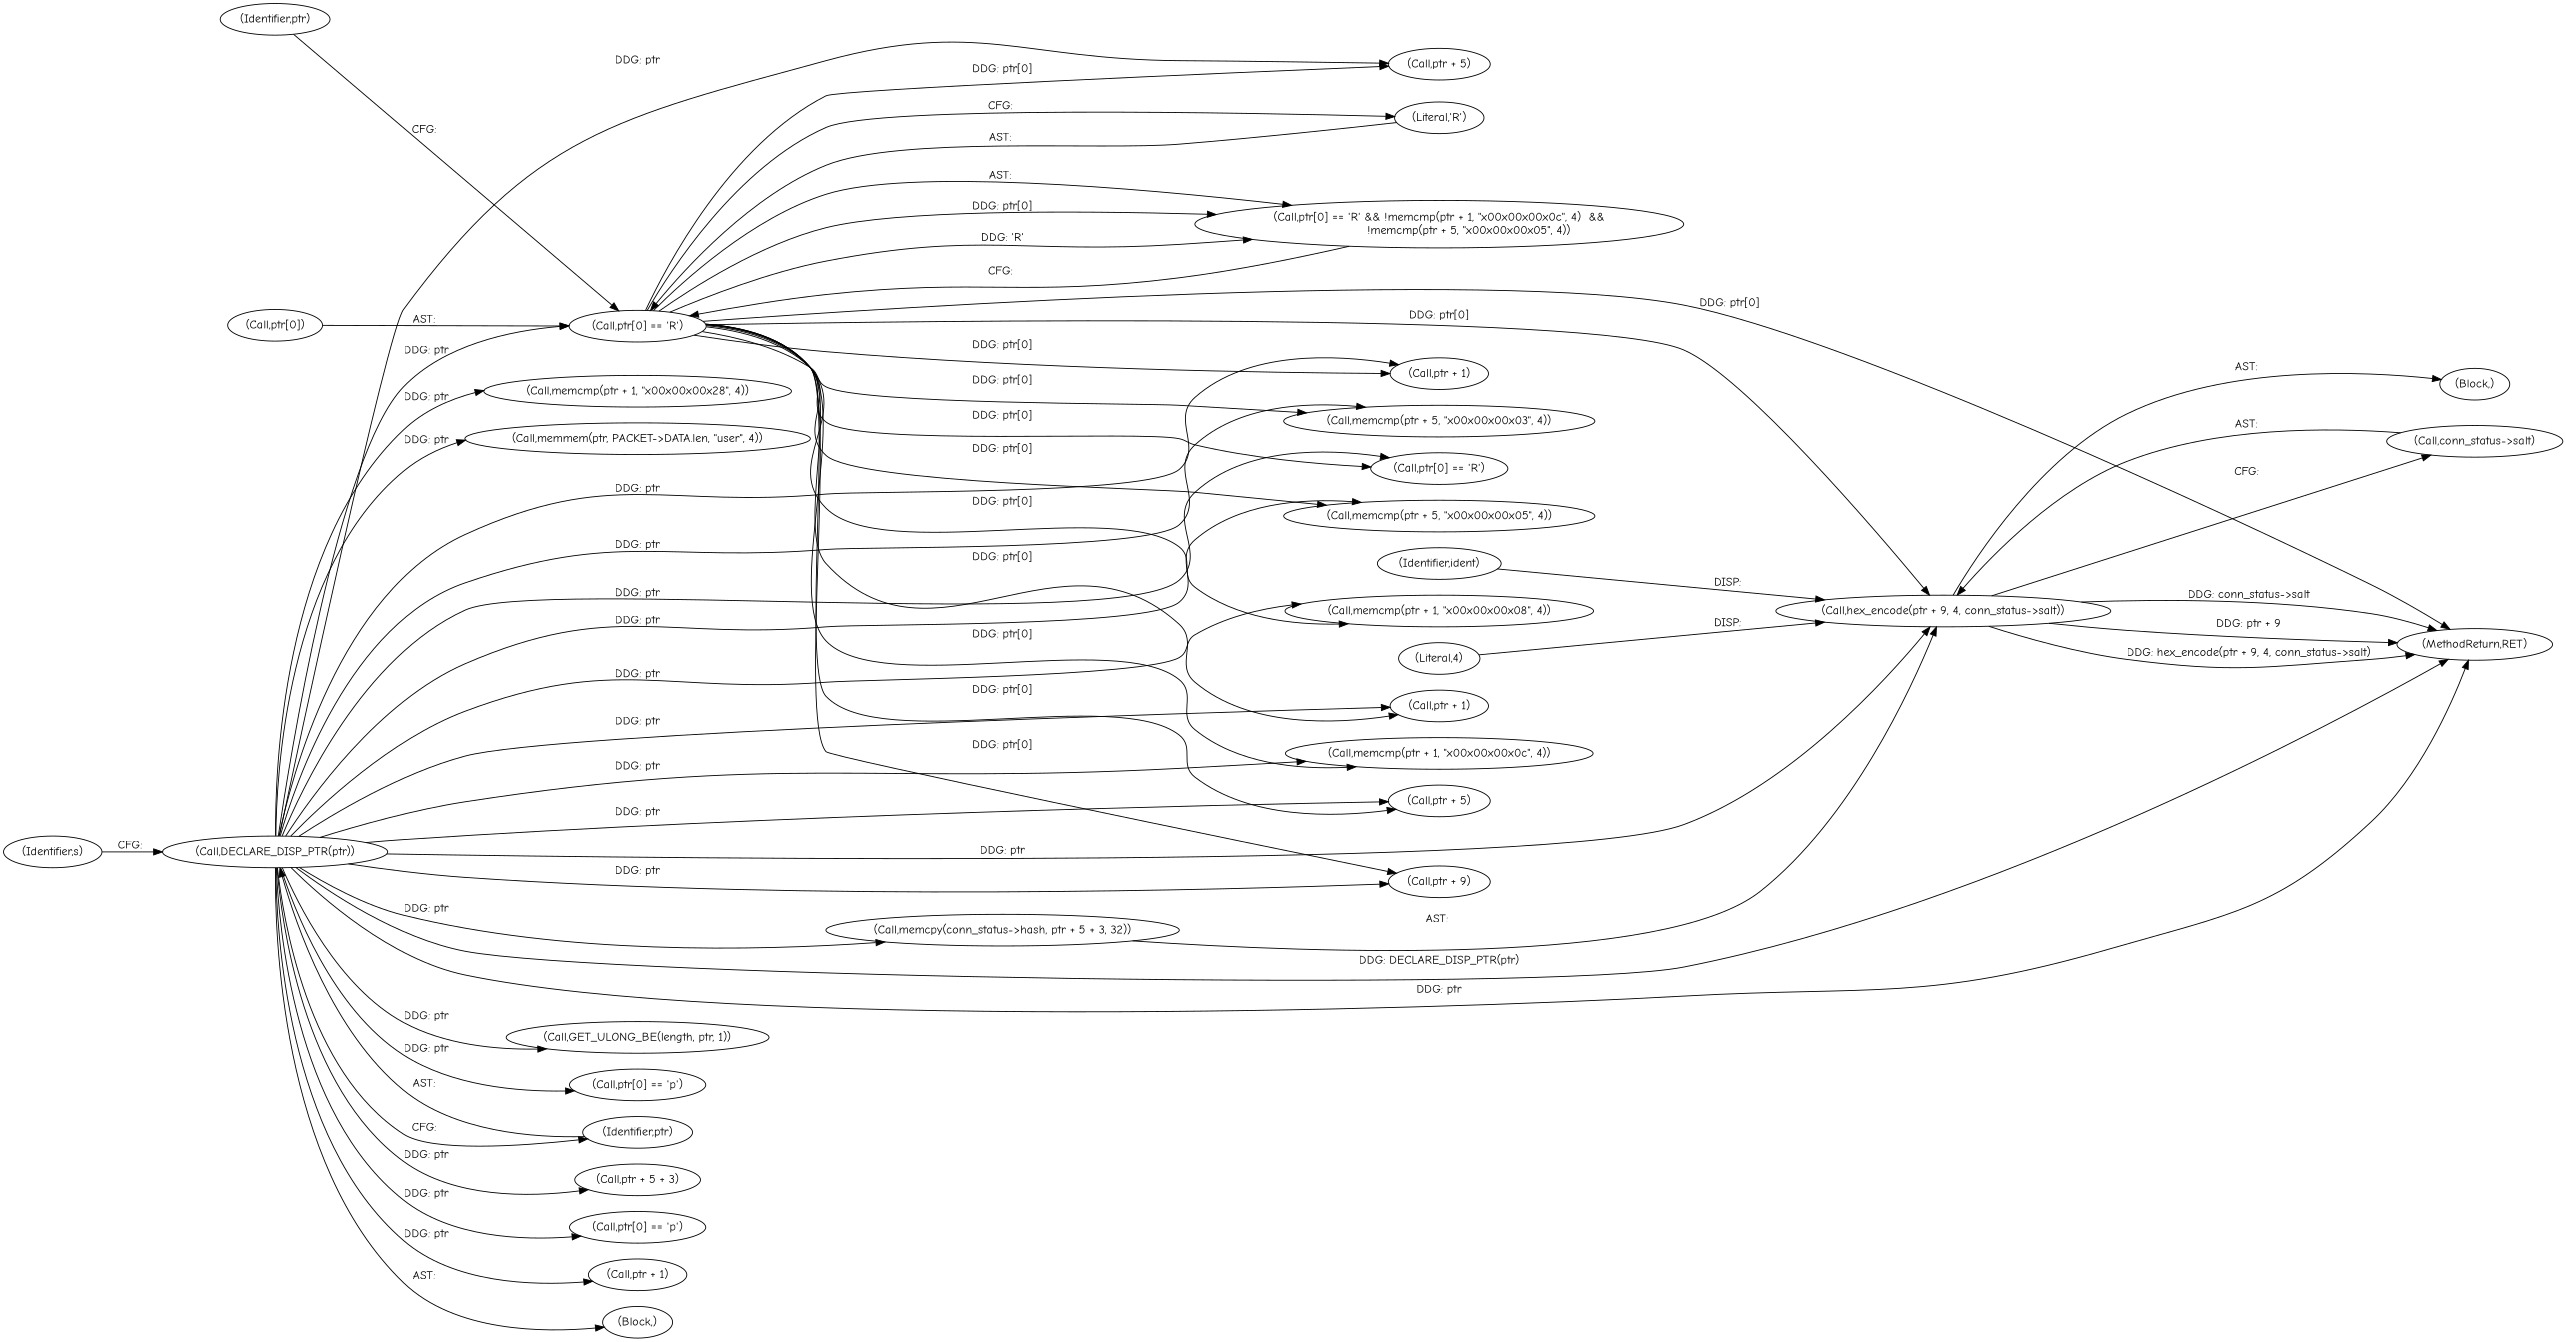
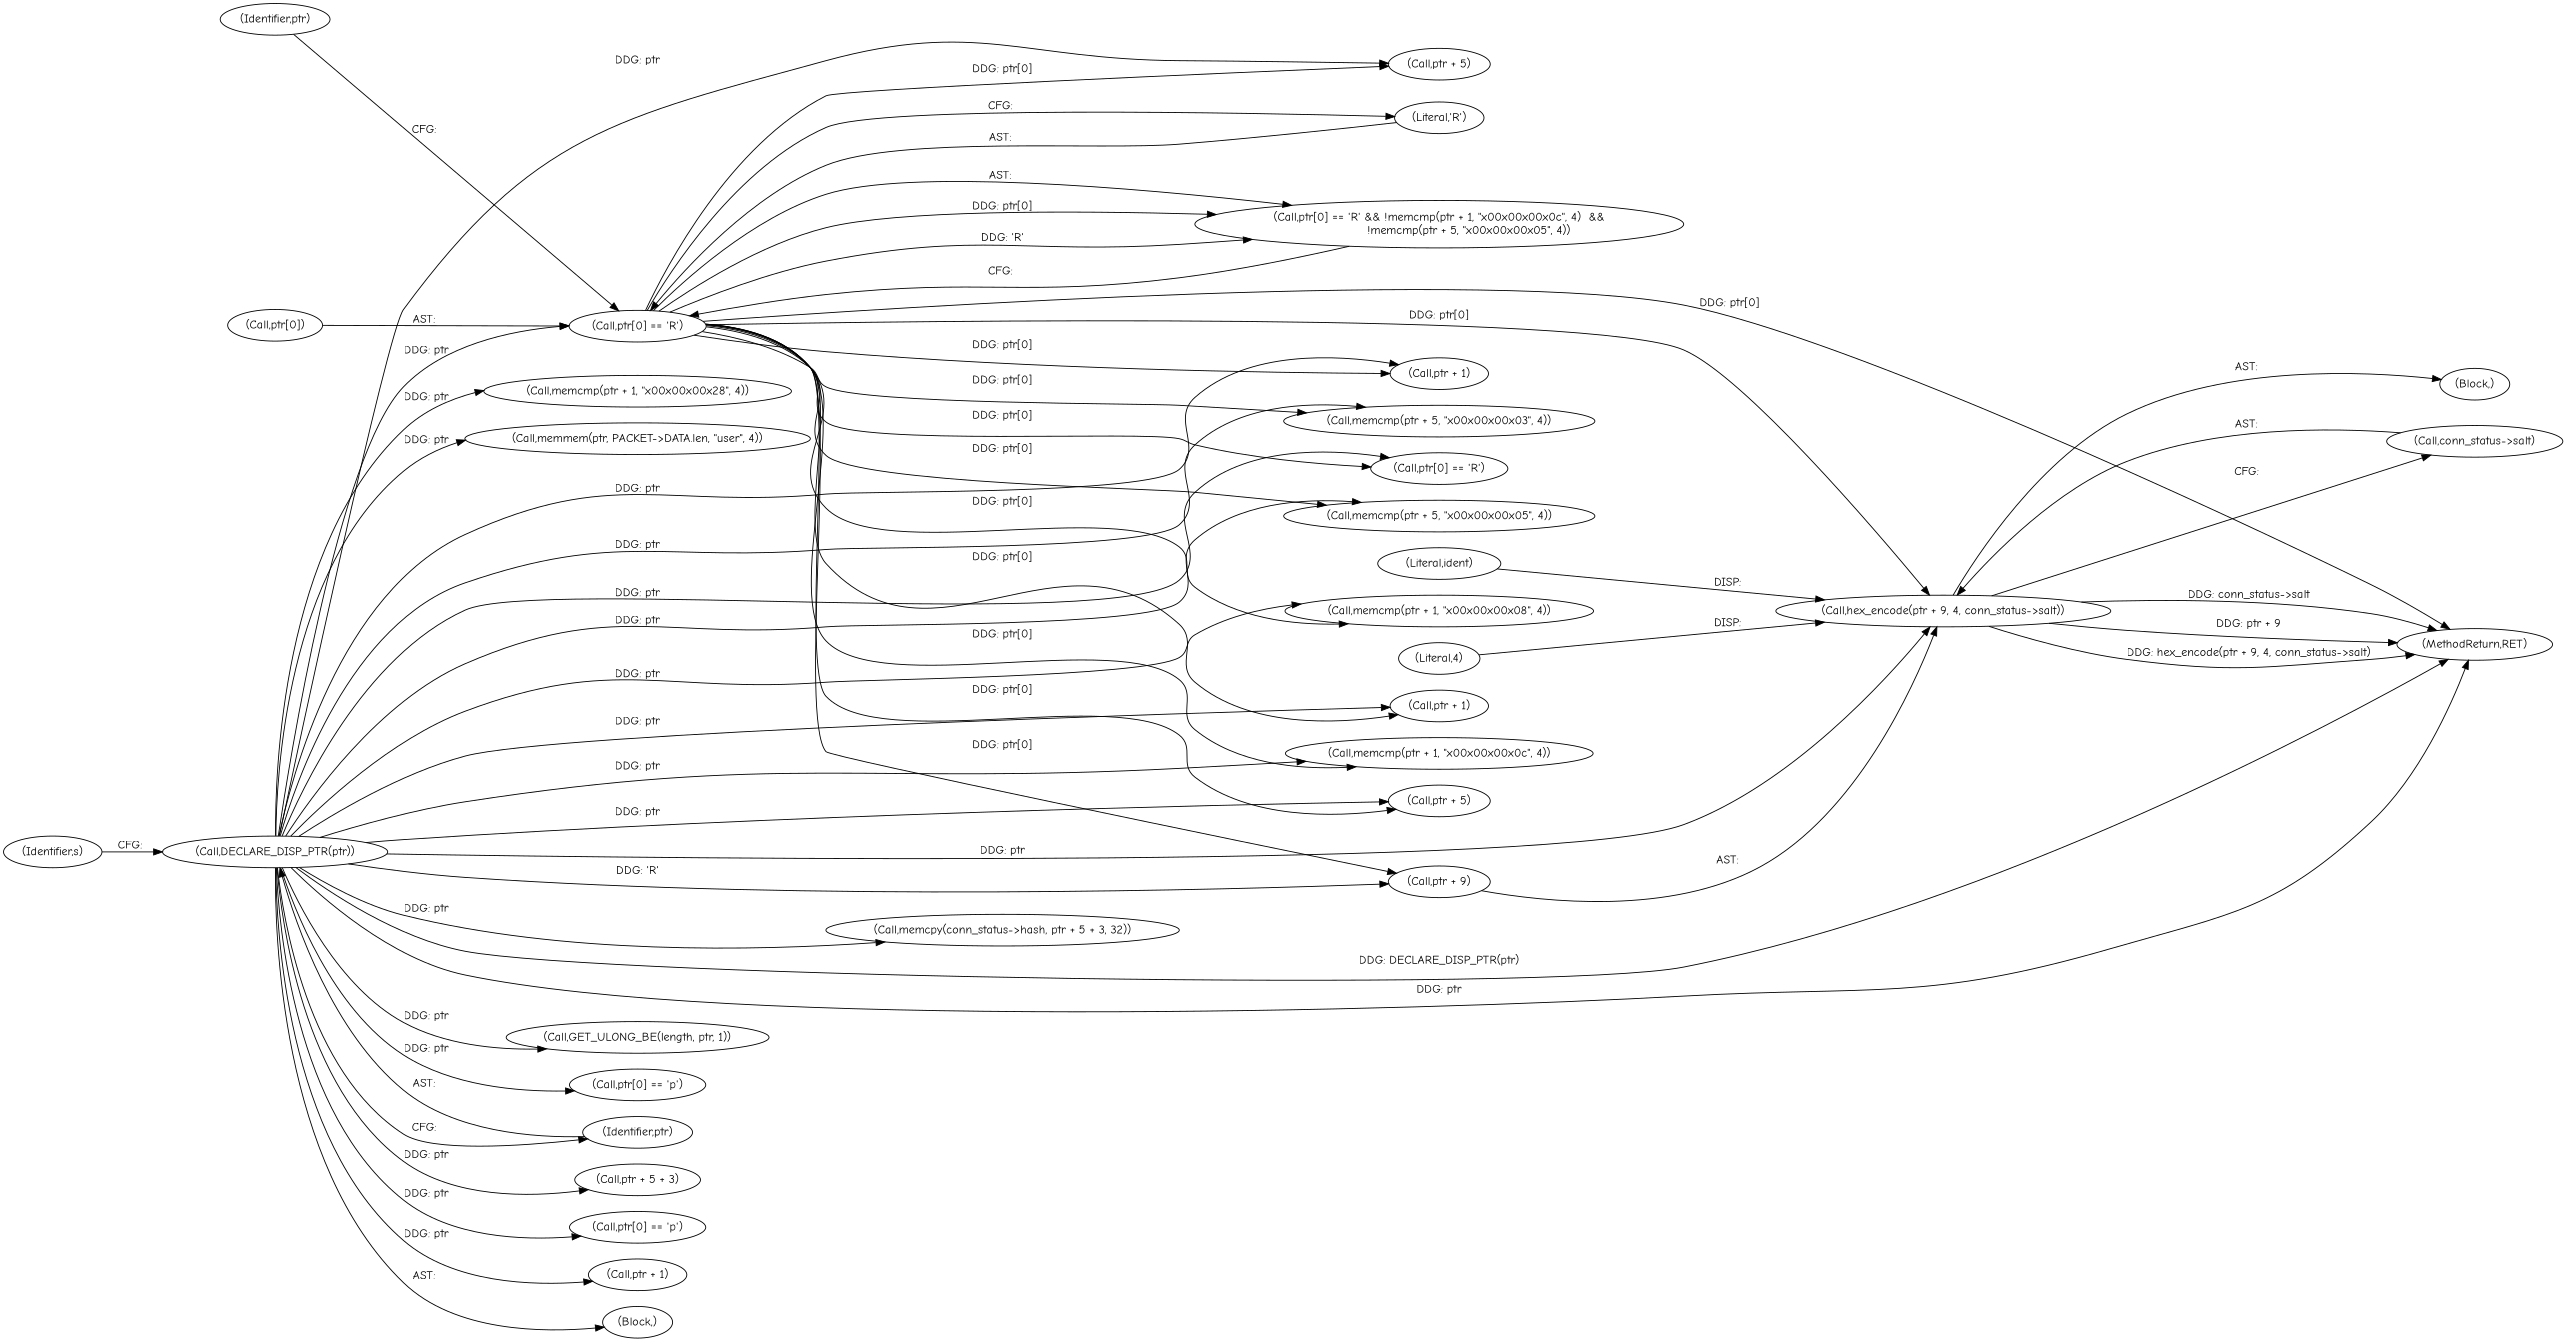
  digraph {
    fontname="Comic Neue"
    rankdir=LR
    node [fontname="Comic Neue"]
    edge [fontname="Comic Neue"]
    n1 [label="(Call,hex_encode(ptr + 9, 4, conn_status->salt))"]
    n2 [label="(MethodReturn,RET)"]
    n3 [label="(Block,)"]
    n4 [label="(Call,conn_status->salt)"]
    n5 [label="(Call,ptr[0] == 'R')"]
    n6 [label="(Call,ptr + 5)"]
    n7 [label="(Call,ptr + 5)"]
    n8 [label="(Literal,'R')"]
    n9 [label="(Call,ptr + 1)"]
    n10 [label="(Call,memcmp(ptr + 5, \"\x00\x00\x00\x03\", 4))"]
    n11 [label="(Call,ptr[0] == 'R')"]
    n12 [label="(Call,memcmp(ptr + 5, \"\x00\x00\x00\x05\", 4))"]
    n13 [label="(Call,ptr + 9)"]
    n14 [label="(Call,ptr[0] == 'R' && !memcmp(ptr + 1, \"\x00\x00\x00\x0c\", 4)  &&\n               !memcmp(ptr + 5, \"\x00\x00\x00\x05\", 4))"]
    n15 [label="(Call,memcmp(ptr + 1, \"\x00\x00\x00\x08\", 4))"]
    n16 [label="(Call,ptr + 1)"]
    n17 [label="(Call,memcmp(ptr + 1, \"\x00\x00\x00\x0c\", 4))"]
    n18 [label="(Call,DECLARE_DISP_PTR(ptr))"]
    n19 [label="(Call,memcpy(conn_status->hash, ptr + 5 + 3, 32))"]
    n20 [label="(Call,GET_ULONG_BE(length, ptr, 1))"]
    n21 [label="(Call,ptr[0] == 'p')"]
    n22 [label="(Identifier,ptr)"]
    n23 [label="(Call,ptr + 5 + 3)"]
    n24 [label="(Call,ptr[0] == 'p')"]
    n25 [label="(Call,ptr + 1)"]
    n26 [label="(Block,)"]
    n27 [label="(Call,memcmp(ptr + 1, \"\x00\x00\x00\x28\", 4))"]
    n28 [label="(Call,memmem(ptr, PACKET->DATA.len, \"user\", 4))"]
-   n29 [label="(Identifier,ident)"]
+   n29 [label="(Literal,ident)"]
    n30 [label="(Literal,4)"]
    n31 [label="(Identifier,s)"]
    n32 [label="(Identifier,ptr)"]
    n33 [label="(Call,ptr[0])"]
    n1 -> n2 [label="DDG: conn_status->salt"]
    n1 -> n2 [label="DDG: ptr + 9"]
    n1 -> n2 [label="DDG: hex_encode(ptr + 9, 4, conn_status->salt)"]
    n1 -> n3 [label="AST: "]
    n1 -> n4 [label="CFG: "]
    n4 -> n1 [label="AST: "]
    n5 -> n1 [label="DDG: ptr[0]"]
    n5 -> n2 [label="DDG: ptr[0]"]
    n5 -> n6 [label="DDG: ptr[0]"]
    n5 -> n7 [label="DDG: ptr[0]"]
    n5 -> n8 [label="CFG: "]
    n5 -> n9 [label="DDG: ptr[0]"]
    n5 -> n10 [label="DDG: ptr[0]"]
    n5 -> n11 [label="DDG: ptr[0]"]
    n5 -> n12 [label="DDG: ptr[0]"]
    n5 -> n13 [label="DDG: ptr[0]"]
    n5 -> n14 [label="AST: "]
    n5 -> n14 [label="DDG: ptr[0]"]
    n5 -> n14 [label="DDG: 'R'"]
    n5 -> n15 [label="DDG: ptr[0]"]
    n5 -> n16 [label="DDG: ptr[0]"]
    n5 -> n17 [label="DDG: ptr[0]"]
    n8 -> n5 [label="AST: "]
-   n19 -> n1 [label="AST: "]
+   n13 -> n1 [label="AST: "]
    n14 -> n5 [label="CFG: "]
    n18 -> n1 [label="DDG: ptr"]
    n18 -> n2 [label="DDG: DECLARE_DISP_PTR(ptr)"]
    n18 -> n2 [label="DDG: ptr"]
    n18 -> n5 [label="DDG: ptr"]
    n18 -> n6 [label="DDG: ptr"]
    n18 -> n7 [label="DDG: ptr"]
    n18 -> n9 [label="DDG: ptr"]
    n18 -> n10 [label="DDG: ptr"]
    n18 -> n11 [label="DDG: ptr"]
    n18 -> n12 [label="DDG: ptr"]
-   n18 -> n13 [label="DDG: ptr"]
+   n18 -> n13 [label="DDG: 'R'"]
    n18 -> n15 [label="DDG: ptr"]
    n18 -> n16 [label="DDG: ptr"]
    n18 -> n17 [label="DDG: ptr"]
    n18 -> n19 [label="DDG: ptr"]
    n18 -> n20 [label="DDG: ptr"]
    n18 -> n21 [label="DDG: ptr"]
    n18 -> n22 [label="CFG: "]
    n18 -> n23 [label="DDG: ptr"]
    n18 -> n24 [label="DDG: ptr"]
    n18 -> n25 [label="DDG: ptr"]
    n18 -> n26 [label="AST: "]
    n18 -> n27 [label="DDG: ptr"]
    n18 -> n28 [label="DDG: ptr"]
    n22 -> n18 [label="AST: "]
    n29 -> n1 [label="DISP: "]
    n30 -> n1 [label="DISP: "]
    n31 -> n18 [label="CFG: "]
    n32 -> n5 [label="CFG: "]
    n33 -> n5 [label="AST: "]
  }
